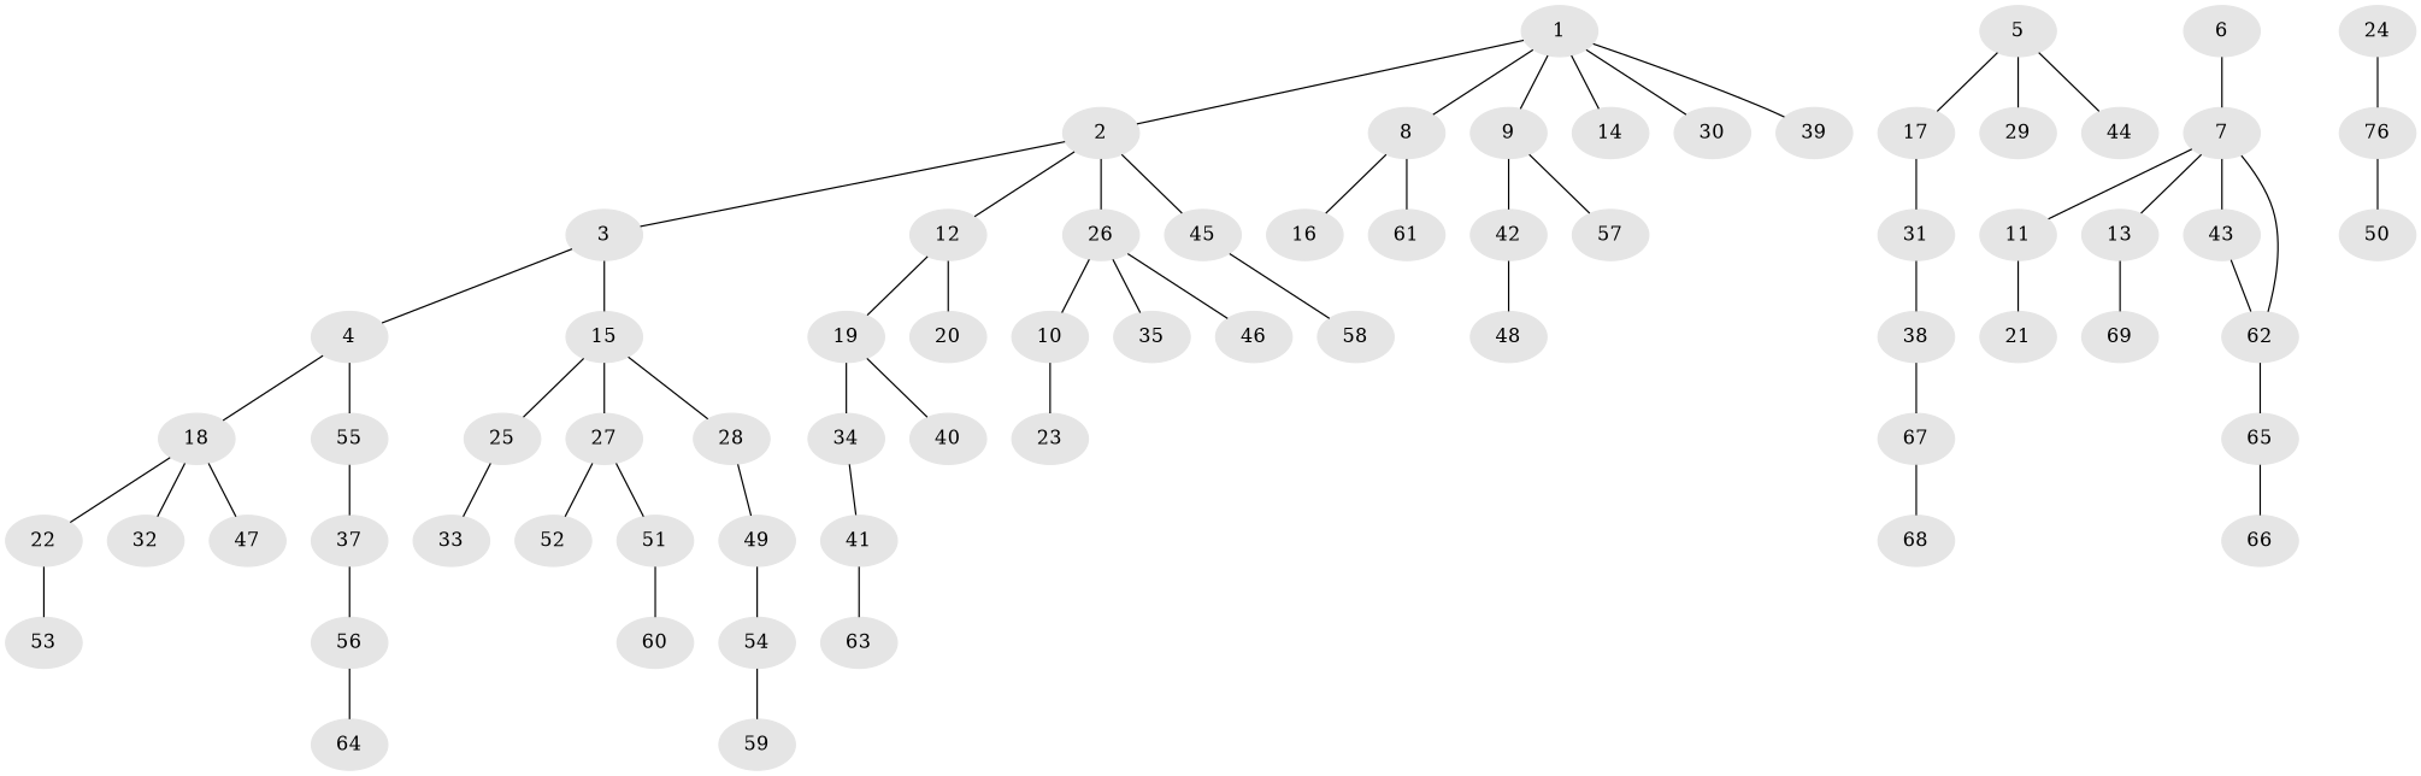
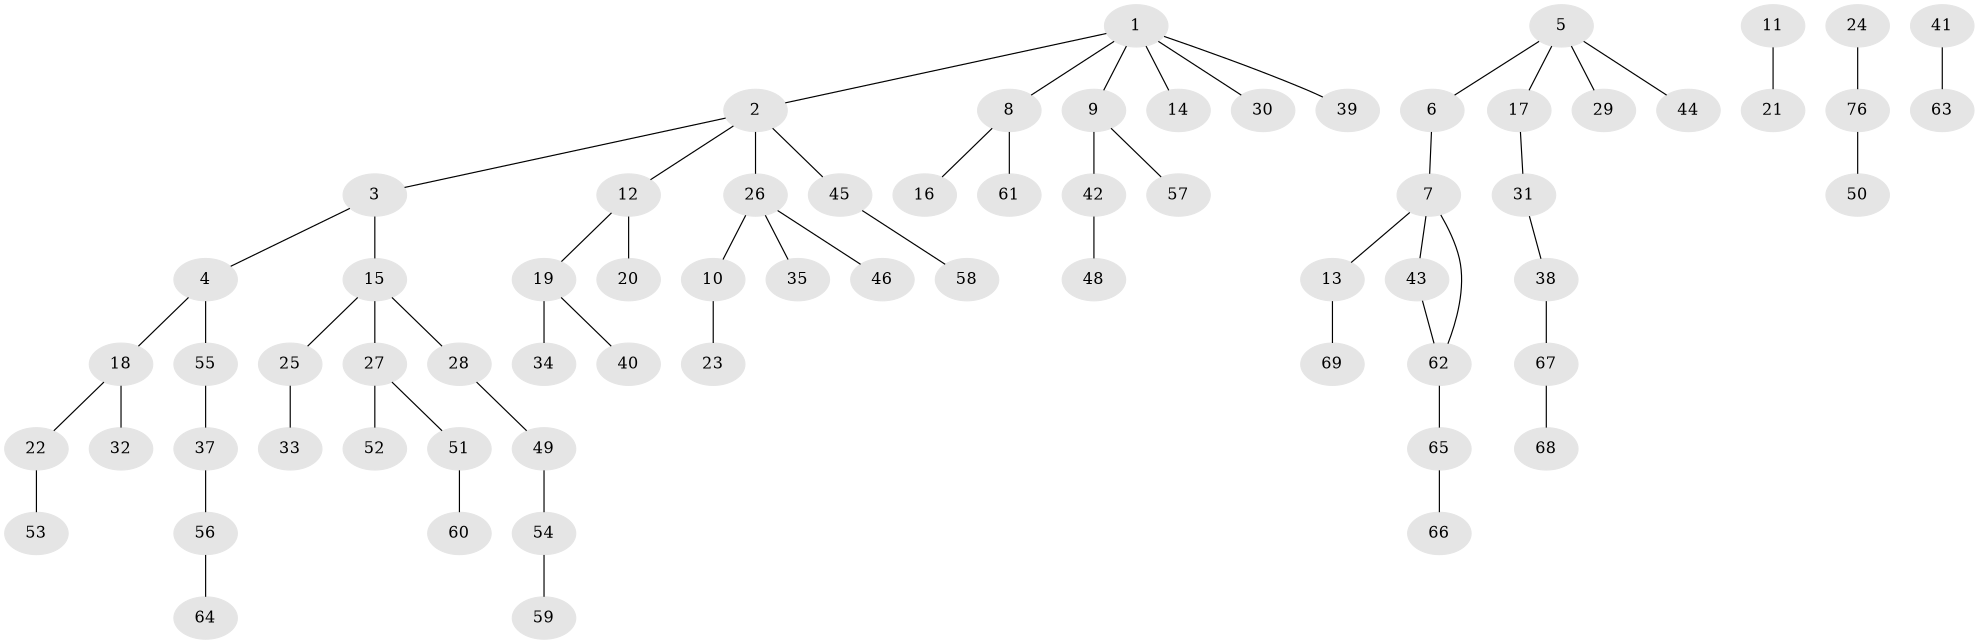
  graph {
    node [color=gray90 style=filled]
    1
    2
    8
    9
    14
    30
    39
    3
    12
    26
    45
    16
    61
    42
    57
    4
    15
    5
    6
    17
    29
    44
    10
    23
    19
    20
    35
    46
    58
    18
    55
    25
    27
    28
    22
    32
-   47
    37
    56
    7
    31
    11
    13
    43
    62
    21
    69
    n48 [label=76]
    24
    48
    34
    40
    33
    52
    51
    49
    38
    53
    41
    50
    60
    54
    67
    63
    64
    68
    65
    59
    66
    1 -- 2
    1 -- 8
    1 -- 9
    1 -- 14
    1 -- 30
    1 -- 39
    2 -- 3
    2 -- 12
    2 -- 26
    2 -- 45
    8 -- 16
    8 -- 61
    9 -- 42
    9 -- 57
    3 -- 4
    3 -- 15
    12 -- 19
    12 -- 20
    26 -- 10
    26 -- 35
    26 -- 46
    45 -- 58
    42 -- 48
    4 -- 18
    4 -- 55
    15 -- 25
    15 -- 27
    15 -- 28
+   5 -- 6
    5 -- 17
    5 -- 29
    5 -- 44
    6 -- 7
    17 -- 31
    10 -- 23
    19 -- 34
    19 -- 40
    18 -- 22
    18 -- 32
-   18 -- 47
    55 -- 37
    25 -- 33
    27 -- 52
    27 -- 51
    28 -- 49
    22 -- 53
    37 -- 56
    56 -- 64
-   7 -- 11
    7 -- 13
    7 -- 43
    7 -- 62
    31 -- 38
    11 -- 21
    13 -- 69
    43 -- 62
    62 -- 65
    n48 -- 50
    24 -- n48
-   34 -- 41
    51 -- 60
    49 -- 54
    38 -- 67
    41 -- 63
    54 -- 59
    67 -- 68
    65 -- 66
  }
